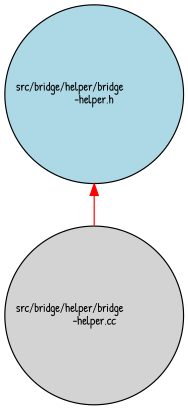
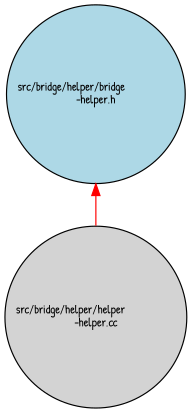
  digraph {
    fontname="Patrick Hand"
    node [color=black fontname="Patrick Hand" fontsize=10 shape=circle style=filled]
    n1 [fillcolor=lightblue fontcolor=black height=0.2 label="src/bridge/helper/bridge\l-helper.h" width=0.4]
-   n2 [fillcolor=lightgrey height=0.2 label="src/bridge/helper/bridge\l-helper.cc" width=0.4]
+   n2 [fillcolor=lightgrey height=0.2 label="src/bridge/helper/helper\l-helper.cc" width=0.4]
    n1 -> n2 [color=red dir=back fontname="Patrick Hand" fontsize=10 labelfontname=Helvetica labelfontsize=10 style=solid]
  }
